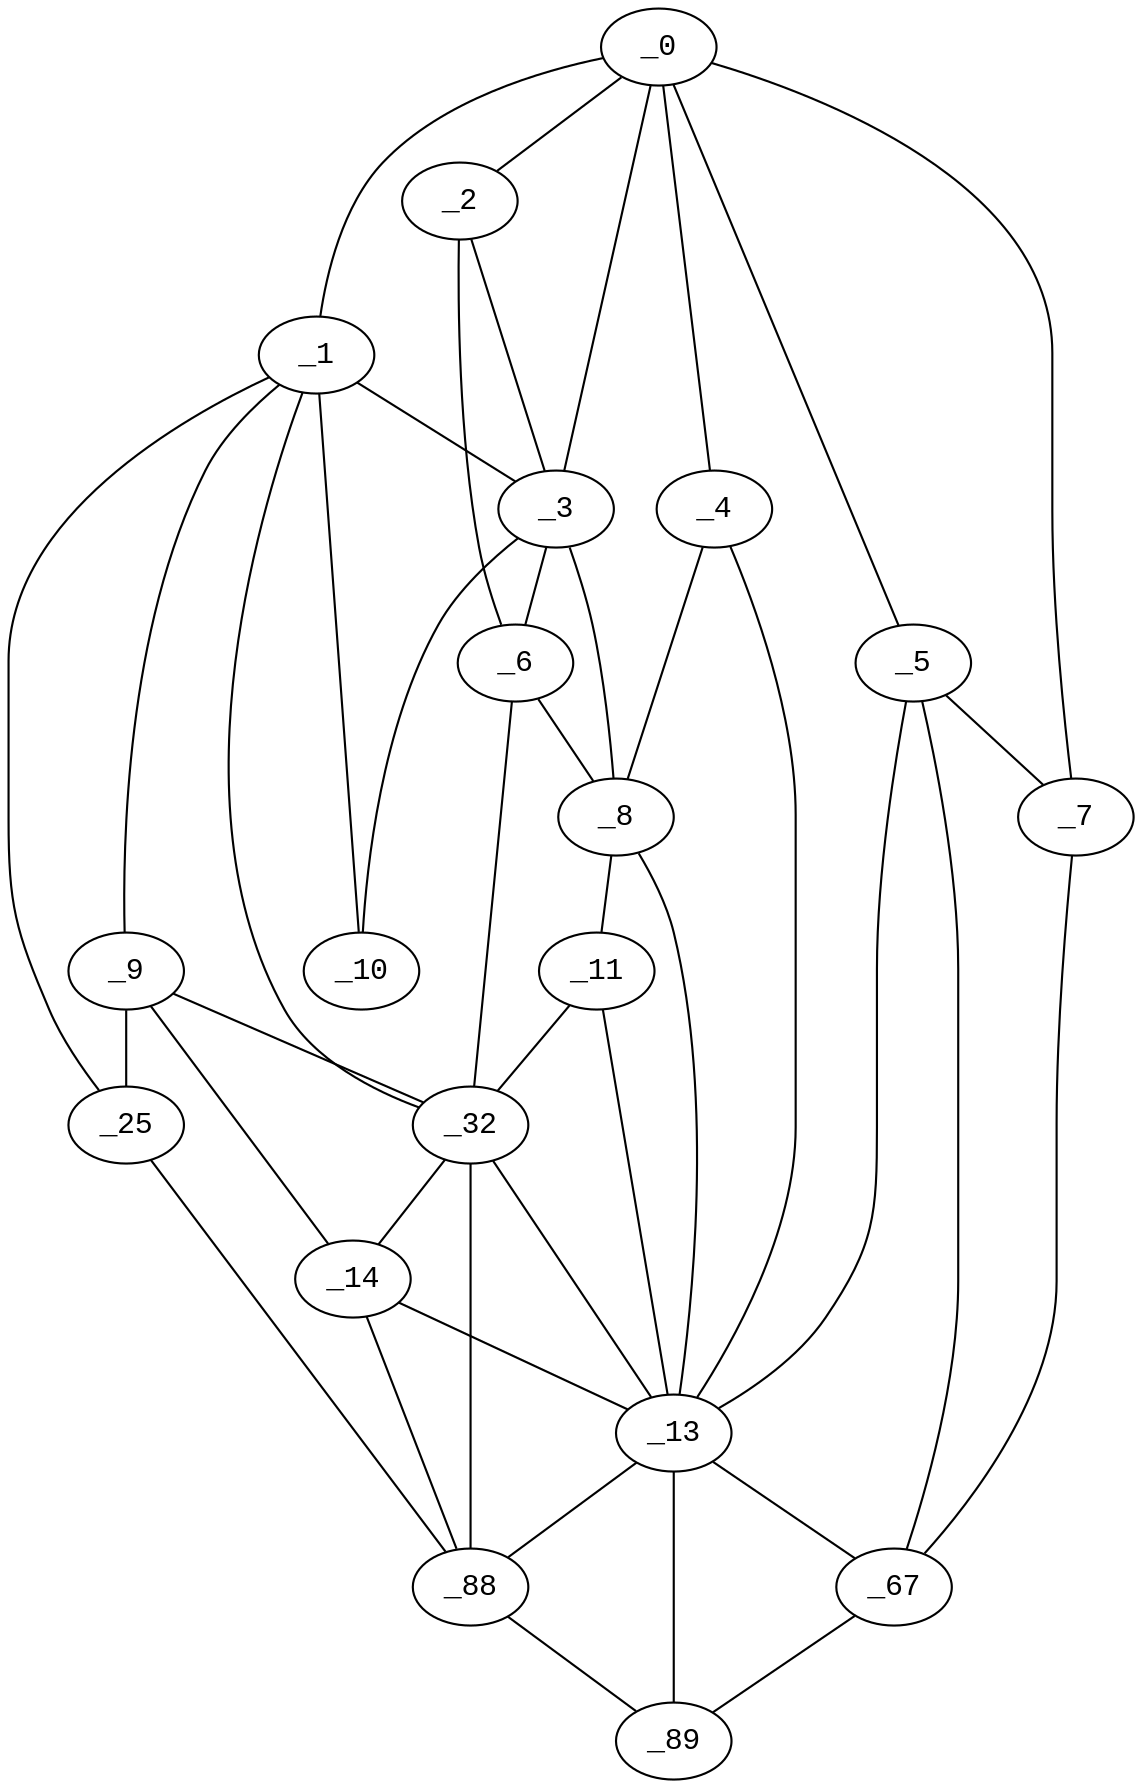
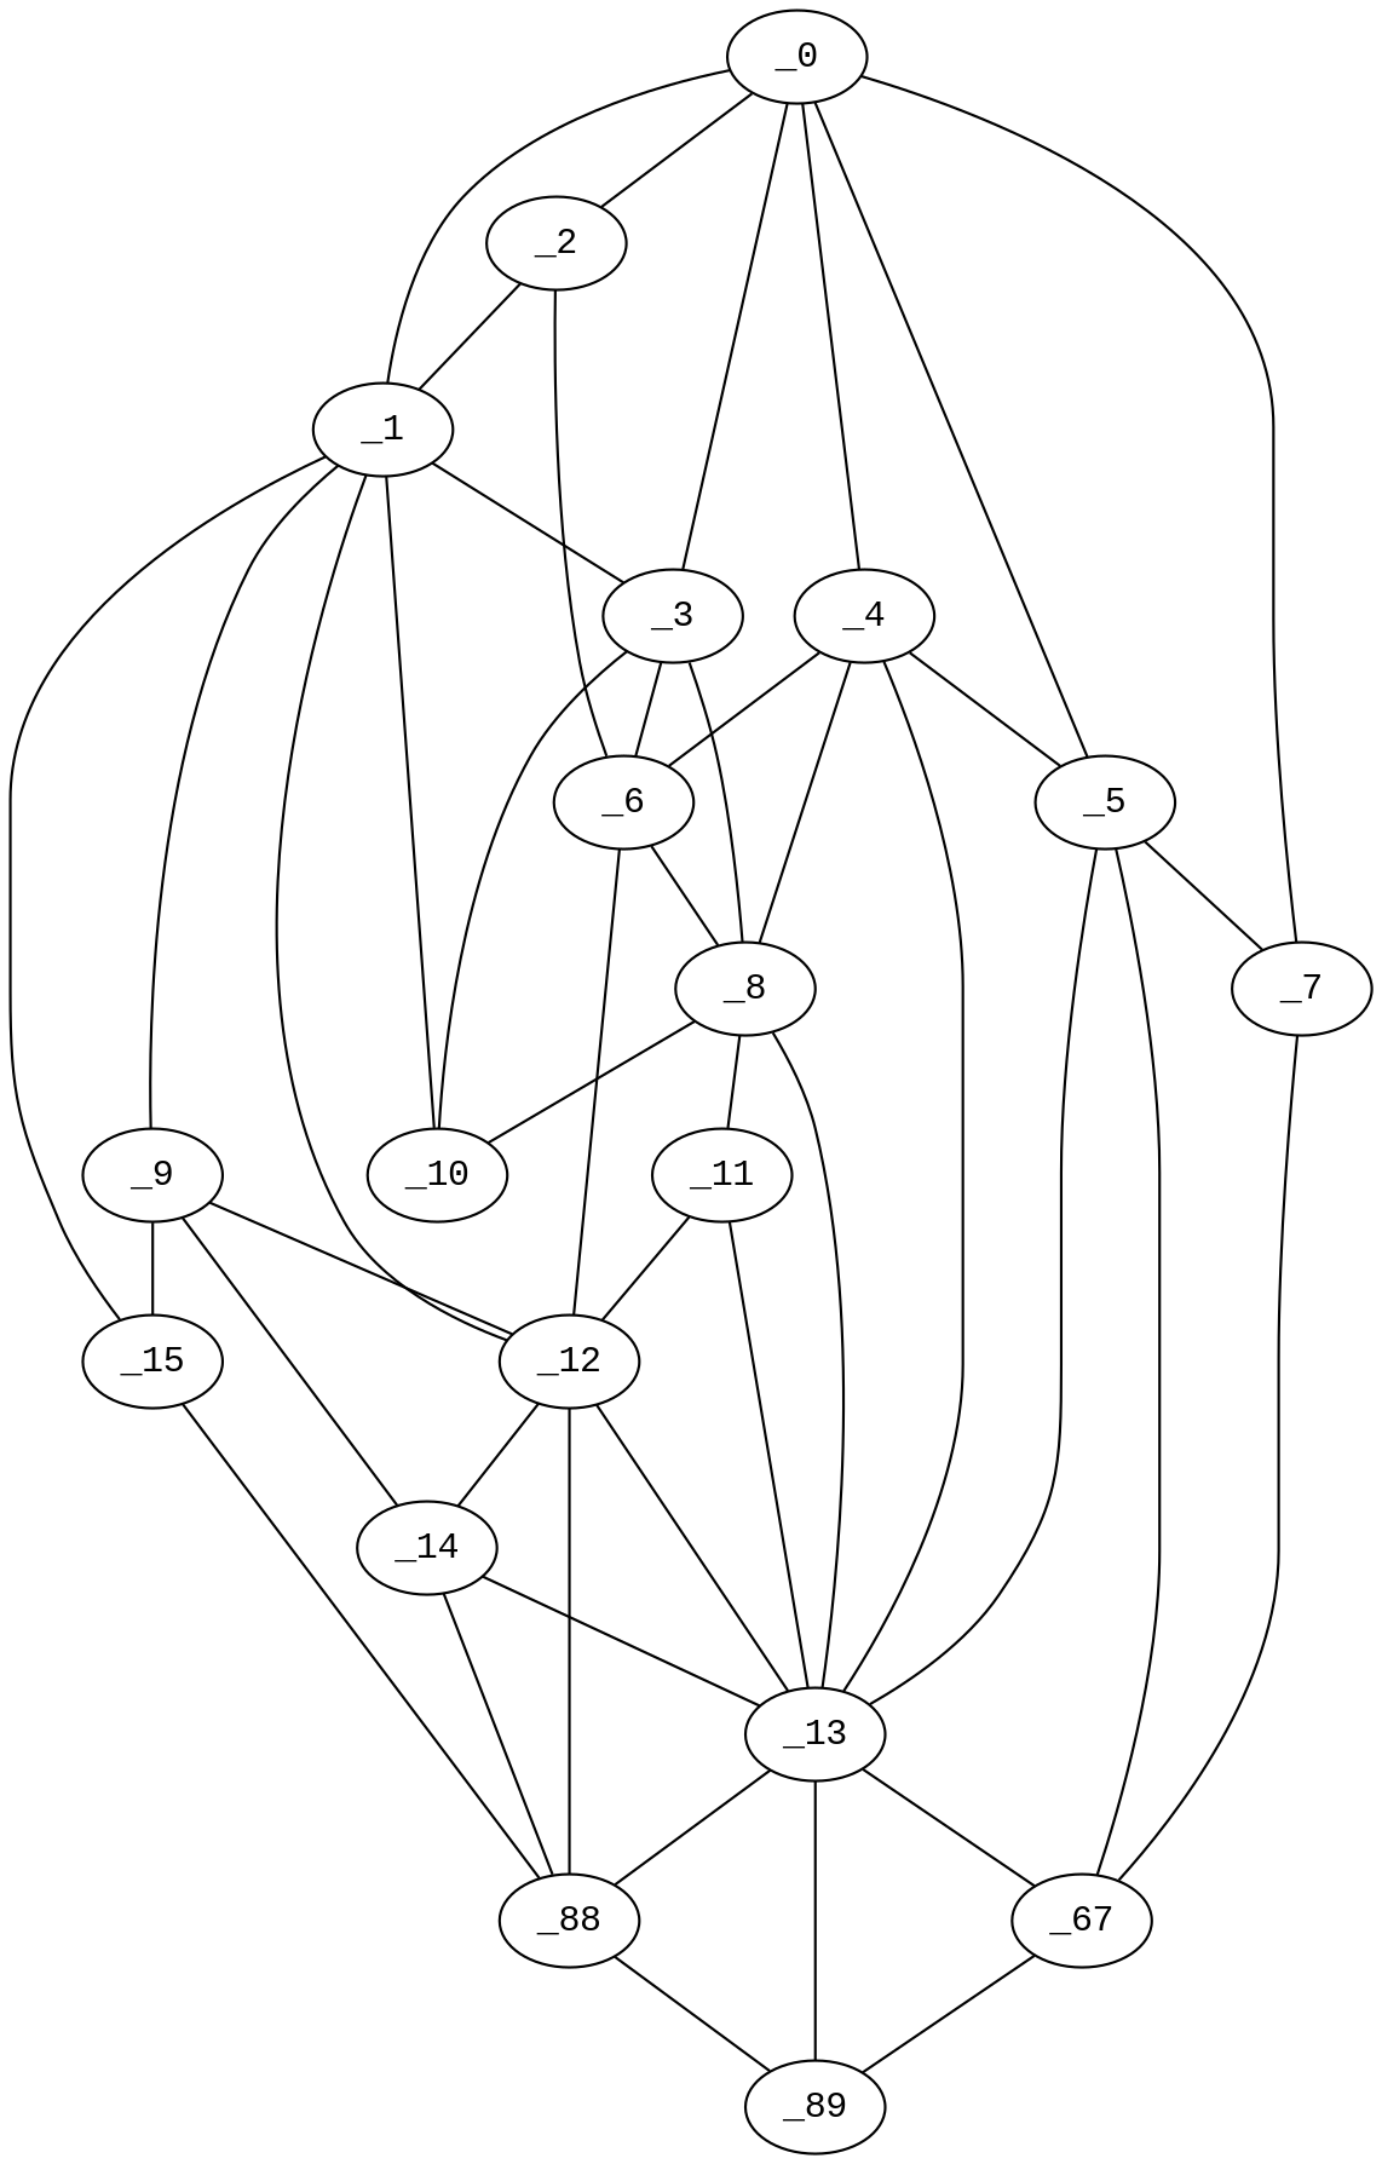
  graph {
    fontname="Liberation Mono"
    node [fontname="Liberation Mono" x=42 y=57]
    edge [fontname="Liberation Mono" valence=2]
    _0 [x=34 y=31]
    _1 [x=37 y=96]
    _2 [x=38 y=51]
    _3 [x=39 y=65]
    _4 [x=40 y=46]
    _5 [y=24]
    _7 [x=46 y=6]
    _9 [x=49 y=101]
    _10 [x=51 y=66]
-   _12 [x=57 y=70 label=_32]
-   _15 [x=71 y=124 label=_25]
+   _12 [x=57 y=70]
+   _15 [x=71 y=124]
    _6
    _8 [x=48]
    _13 [x=62 y=56]
    n15 [label=_67 x=87 y=25]
    _14 [x=62 y=104]
    n17 [label=_88 x=94 y=117]
    _11 [x=52 y=62]
    n19 [label=_89 x=95 y=34]
    _0 -- _1 [valence=1]
    _0 -- _2
    _0 -- _3 [valence=1]
    _0 -- _4
    _0 -- _5
    _0 -- _7 [valence=1]
    _1 -- _3
    _1 -- _9
    _1 -- _10 [valence=1]
    _1 -- _12
    _1 -- _15 [valence=1]
-   _2 -- _3 [valence=1]
+   _2 -- _1 [valence=1]
    _2 -- _6
    _3 -- _10 [valence=1]
    _3 -- _6
    _3 -- _8 [valence=1]
+   _4 -- _5 [valence=1]
+   _4 -- _6
    _4 -- _8
    _4 -- _13
    _5 -- _7 [valence=1]
    _5 -- _13
    _5 -- n15 [valence=1]
    _7 -- n15
    _9 -- _12
    _9 -- _15
    _9 -- _14
    _12 -- _13 [valence=1]
    _12 -- _14 [valence=1]
    _12 -- n17
    _15 -- n17 [valence=1]
    _6 -- _12
    _6 -- _8
+   _8 -- _10
    _8 -- _13 [valence=1]
    _8 -- _11
    _13 -- n15
    _13 -- n17
    _13 -- n19
    n15 -- n19
    _14 -- _13 [valence=1]
    _14 -- n17
    n17 -- n19 [valence=1]
    _11 -- _12 [valence=1]
    _11 -- _13
  }
